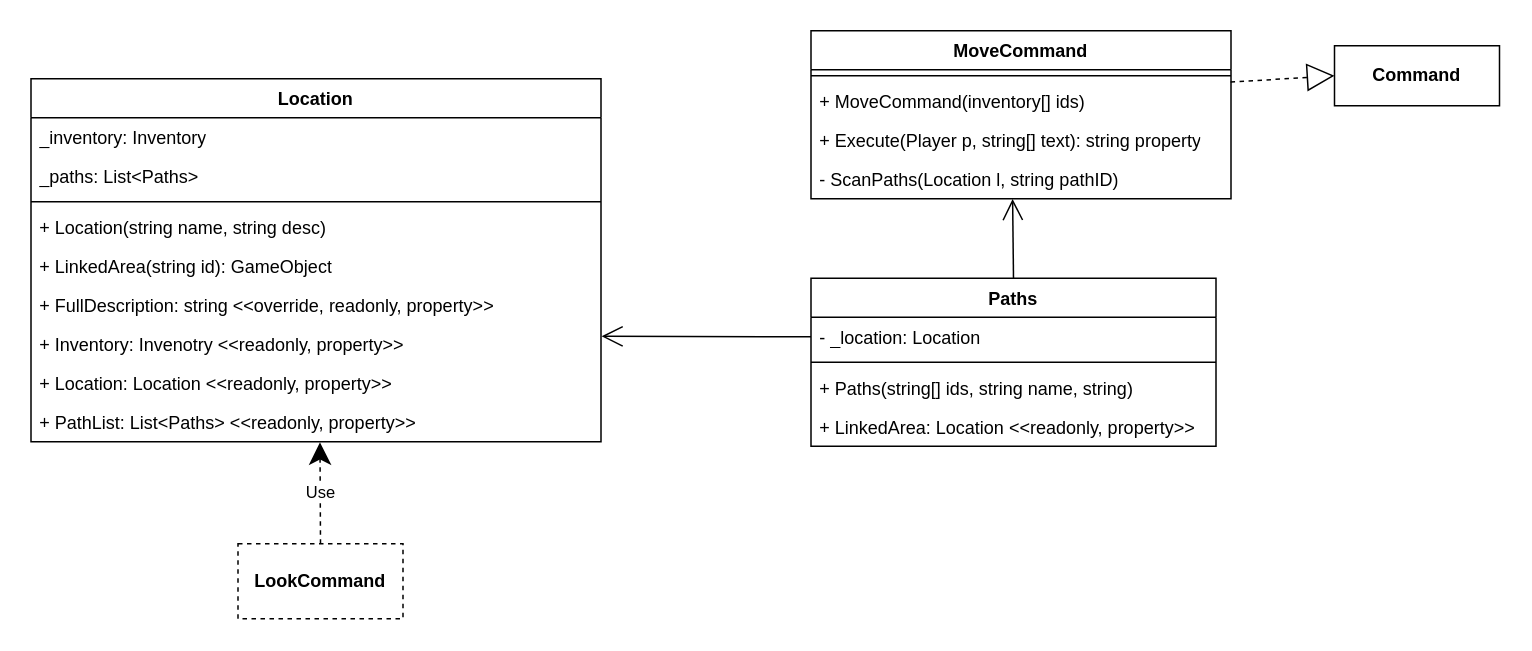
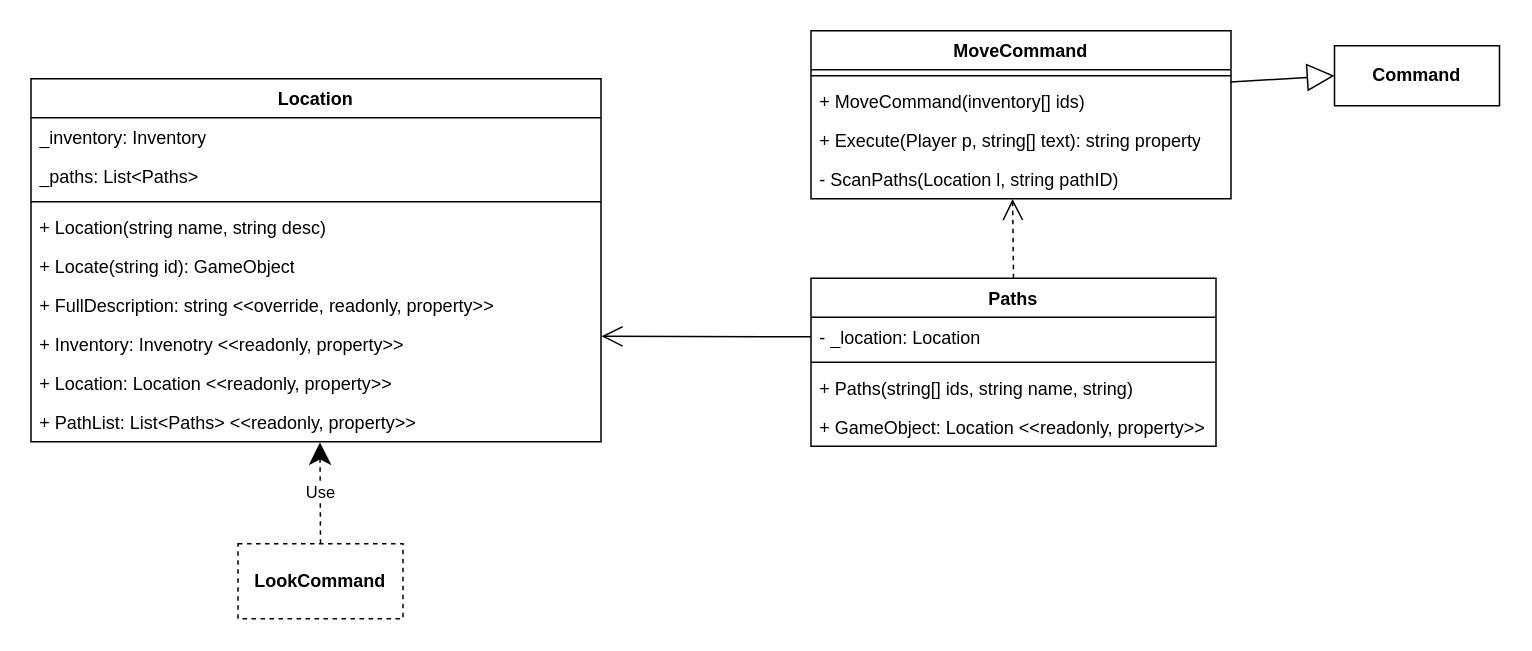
  <mxCell id="0" />
  <mxCell id="1" parent="0" />
  <mxCell id="2" value="MoveCommand&lt;br&gt;" style="swimlane;fontStyle=1;align=center;verticalAlign=top;childLayout=stackLayout;horizontal=1;startSize=26;horizontalStack=0;resizeParent=1;resizeParentMax=0;resizeLast=0;collapsible=1;marginBottom=0;whiteSpace=wrap;html=1;" parent="1" vertex="1"><mxGeometry x="540" y="20" width="280" height="112" as="geometry" /></mxCell>
  <mxCell id="3" value="" style="line;strokeWidth=1;fillColor=none;align=left;verticalAlign=middle;spacingTop=-1;spacingLeft=3;spacingRight=3;rotatable=0;labelPosition=right;points=[];portConstraint=eastwest;strokeColor=inherit;" parent="2" vertex="1"><mxGeometry y="26" width="280" height="8" as="geometry" /></mxCell>
  <mxCell id="4" value="+ MoveCommand(inventory[] ids)" style="text;strokeColor=none;fillColor=none;align=left;verticalAlign=top;spacingLeft=4;spacingRight=4;overflow=hidden;rotatable=0;points=[[0,0.5],[1,0.5]];portConstraint=eastwest;whiteSpace=wrap;html=1;" parent="2" vertex="1"><mxGeometry y="34" width="280" height="26" as="geometry" /></mxCell>
  <mxCell id="5" value="+ Execute(Player p, string[] text): string property" style="text;strokeColor=none;fillColor=none;align=left;verticalAlign=top;spacingLeft=4;spacingRight=4;overflow=hidden;rotatable=0;points=[[0,0.5],[1,0.5]];portConstraint=eastwest;whiteSpace=wrap;html=1;" parent="2" vertex="1"><mxGeometry y="60" width="280" height="26" as="geometry" /></mxCell>
  <mxCell id="6" value="- ScanPaths(Location l, string pathID)" style="text;strokeColor=none;fillColor=none;align=left;verticalAlign=top;spacingLeft=4;spacingRight=4;overflow=hidden;rotatable=0;points=[[0,0.5],[1,0.5]];portConstraint=eastwest;whiteSpace=wrap;html=1;" vertex="1" parent="2"><mxGeometry y="86" width="280" height="26" as="geometry" /></mxCell>
  <mxCell id="7" value="&lt;b&gt;Command&lt;/b&gt;" style="html=1;whiteSpace=wrap;" parent="1" vertex="1"><mxGeometry x="889" y="30" width="110" height="40" as="geometry" /></mxCell>
- <mxCell id="8" value="" style="endArrow=block;endSize=16;endFill=0;html=1;rounded=0;exitX=0.999;exitY=0.009;exitDx=0;exitDy=0;exitPerimeter=0;entryX=0;entryY=0.5;entryDx=0;entryDy=0;dashed=1;" parent="1" source="4" target="7" edge="1"><mxGeometry width="160" relative="1" as="geometry"><mxPoint x="850" y="112" as="sourcePoint" /><mxPoint x="1010" y="112" as="targetPoint" /></mxGeometry></mxCell>
+ <mxCell id="8" value="" style="endArrow=block;endSize=16;endFill=0;html=1;rounded=0;exitX=0.999;exitY=0.009;exitDx=0;exitDy=0;exitPerimeter=0;entryX=0;entryY=0.5;entryDx=0;entryDy=0;" parent="1" source="4" target="7" edge="1"><mxGeometry width="160" relative="1" as="geometry"><mxPoint x="850" y="112" as="sourcePoint" /><mxPoint x="1010" y="112" as="targetPoint" /></mxGeometry></mxCell>
  <mxCell id="9" value="Paths" style="swimlane;fontStyle=1;align=center;verticalAlign=top;childLayout=stackLayout;horizontal=1;startSize=26;horizontalStack=0;resizeParent=1;resizeParentMax=0;resizeLast=0;collapsible=1;marginBottom=0;whiteSpace=wrap;html=1;" parent="1" vertex="1"><mxGeometry x="540" y="185" width="270" height="112" as="geometry" /></mxCell>
  <mxCell id="10" value="- _location: Location" style="text;strokeColor=none;fillColor=none;align=left;verticalAlign=top;spacingLeft=4;spacingRight=4;overflow=hidden;rotatable=0;points=[[0,0.5],[1,0.5]];portConstraint=eastwest;whiteSpace=wrap;html=1;" vertex="1" parent="9"><mxGeometry y="26" width="270" height="26" as="geometry" /></mxCell>
  <mxCell id="11" value="" style="line;strokeWidth=1;fillColor=none;align=left;verticalAlign=middle;spacingTop=-1;spacingLeft=3;spacingRight=3;rotatable=0;labelPosition=right;points=[];portConstraint=eastwest;strokeColor=inherit;" parent="9" vertex="1"><mxGeometry y="52" width="270" height="8" as="geometry" /></mxCell>
  <mxCell id="12" value="+ Paths(string[] ids, string name, string)" style="text;strokeColor=none;fillColor=none;align=left;verticalAlign=top;spacingLeft=4;spacingRight=4;overflow=hidden;rotatable=0;points=[[0,0.5],[1,0.5]];portConstraint=eastwest;whiteSpace=wrap;html=1;" parent="9" vertex="1"><mxGeometry y="60" width="270" height="26" as="geometry" /></mxCell>
- <mxCell id="13" value="+ LinkedArea: Location &amp;lt;&amp;lt;readonly, property&amp;gt;&amp;gt;" style="text;strokeColor=none;fillColor=none;align=left;verticalAlign=top;spacingLeft=4;spacingRight=4;overflow=hidden;rotatable=0;points=[[0,0.5],[1,0.5]];portConstraint=eastwest;whiteSpace=wrap;html=1;" vertex="1" parent="9"><mxGeometry y="86" width="270" height="26" as="geometry" /></mxCell>
+ <mxCell id="13" value="+ GameObject: Location &amp;lt;&amp;lt;readonly, property&amp;gt;&amp;gt;" style="text;strokeColor=none;fillColor=none;align=left;verticalAlign=top;spacingLeft=4;spacingRight=4;overflow=hidden;rotatable=0;points=[[0,0.5],[1,0.5]];portConstraint=eastwest;whiteSpace=wrap;html=1;" vertex="1" parent="9"><mxGeometry y="86" width="270" height="26" as="geometry" /></mxCell>
  <mxCell id="14" value="&lt;b&gt;LookCommand&lt;/b&gt;" style="html=1;whiteSpace=wrap;dashed=1;" parent="1" vertex="1"><mxGeometry x="158" y="362" width="110" height="50" as="geometry" /></mxCell>
  <mxCell id="15" value="Use" style="endArrow=classic;endSize=12;dashed=1;html=1;rounded=0;entryX=0.507;entryY=1.016;entryDx=0;entryDy=0;exitX=0.5;exitY=0;exitDx=0;exitDy=0;entryPerimeter=0;" parent="1" source="14" target="26" edge="1"><mxGeometry width="160" relative="1" as="geometry"><mxPoint x="860" y="302" as="sourcePoint" /><mxPoint x="1020" y="302" as="targetPoint" /></mxGeometry></mxCell>
- <mxCell id="16" value="" style="endArrow=open;endFill=1;endSize=12;html=1;rounded=0;exitX=0.5;exitY=0;exitDx=0;exitDy=0;entryX=0.48;entryY=1.005;entryDx=0;entryDy=0;entryPerimeter=0;" parent="1" source="9" target="6" edge="1"><mxGeometry width="160" relative="1" as="geometry"><mxPoint y="212" as="sourcePoint" x="420" /><mxPoint x="580" y="212" as="targetPoint" /></mxGeometry></mxCell>
+ <mxCell id="16" value="" style="endArrow=open;endFill=1;endSize=12;html=1;rounded=0;exitX=0.5;exitY=0;exitDx=0;exitDy=0;entryX=0.48;entryY=1.005;entryDx=0;entryDy=0;entryPerimeter=0;dashed=1;" parent="1" source="9" target="6" edge="1"><mxGeometry width="160" relative="1" as="geometry"><mxPoint y="212" as="sourcePoint" x="420" /><mxPoint x="580" y="212" as="targetPoint" /></mxGeometry></mxCell>
  <mxCell id="17" value="Location" style="swimlane;fontStyle=1;align=center;verticalAlign=top;childLayout=stackLayout;horizontal=1;startSize=26;horizontalStack=0;resizeParent=1;resizeParentMax=0;resizeLast=0;collapsible=1;marginBottom=0;whiteSpace=wrap;html=1;" parent="1" vertex="1"><mxGeometry x="20" y="52" width="380" height="242" as="geometry" /></mxCell>
  <mxCell id="18" value="_inventory: Inventory" style="text;strokeColor=none;fillColor=none;align=left;verticalAlign=top;spacingLeft=4;spacingRight=4;overflow=hidden;rotatable=0;points=[[0,0.5],[1,0.5]];portConstraint=eastwest;whiteSpace=wrap;html=1;" parent="17" vertex="1"><mxGeometry y="26" width="380" height="26" as="geometry" /></mxCell>
  <mxCell id="19" value="_paths: List&amp;lt;Paths&amp;gt;" style="text;strokeColor=none;fillColor=none;align=left;verticalAlign=top;spacingLeft=4;spacingRight=4;overflow=hidden;rotatable=0;points=[[0,0.5],[1,0.5]];portConstraint=eastwest;whiteSpace=wrap;html=1;" parent="17" vertex="1"><mxGeometry y="52" width="380" height="26" as="geometry" /></mxCell>
  <mxCell id="20" value="" style="line;strokeWidth=1;fillColor=none;align=left;verticalAlign=middle;spacingTop=-1;spacingLeft=3;spacingRight=3;rotatable=0;labelPosition=right;points=[];portConstraint=eastwest;strokeColor=inherit;" parent="17" vertex="1"><mxGeometry y="78" width="380" height="8" as="geometry" /></mxCell>
  <mxCell id="21" value="+ Location(string name, string desc)" style="text;strokeColor=none;fillColor=none;align=left;verticalAlign=top;spacingLeft=4;spacingRight=4;overflow=hidden;rotatable=0;points=[[0,0.5],[1,0.5]];portConstraint=eastwest;whiteSpace=wrap;html=1;" parent="17" vertex="1"><mxGeometry y="86" width="380" height="26" as="geometry" /></mxCell>
- <mxCell id="22" value="+ LinkedArea(string id): GameObject" style="text;strokeColor=none;fillColor=none;align=left;verticalAlign=top;spacingLeft=4;spacingRight=4;overflow=hidden;rotatable=0;points=[[0,0.5],[1,0.5]];portConstraint=eastwest;whiteSpace=wrap;html=1;" parent="17" vertex="1"><mxGeometry y="112" width="380" height="26" as="geometry" /></mxCell>
+ <mxCell id="22" value="+ Locate(string id): GameObject" style="text;strokeColor=none;fillColor=none;align=left;verticalAlign=top;spacingLeft=4;spacingRight=4;overflow=hidden;rotatable=0;points=[[0,0.5],[1,0.5]];portConstraint=eastwest;whiteSpace=wrap;html=1;" parent="17" vertex="1"><mxGeometry y="112" width="380" height="26" as="geometry" /></mxCell>
  <mxCell id="23" value="+ FullDescription: string &amp;lt;&amp;lt;override, readonly, property&amp;gt;&amp;gt;&amp;nbsp;" style="text;strokeColor=none;fillColor=none;align=left;verticalAlign=top;spacingLeft=4;spacingRight=4;overflow=hidden;rotatable=0;points=[[0,0.5],[1,0.5]];portConstraint=eastwest;whiteSpace=wrap;html=1;" parent="17" vertex="1"><mxGeometry y="138" width="380" height="26" as="geometry" /></mxCell>
  <mxCell id="24" value="+ Inventory: Invenotry &amp;lt;&amp;lt;readonly, property&amp;gt;&amp;gt;&amp;nbsp;" style="text;strokeColor=none;fillColor=none;align=left;verticalAlign=top;spacingLeft=4;spacingRight=4;overflow=hidden;rotatable=0;points=[[0,0.5],[1,0.5]];portConstraint=eastwest;whiteSpace=wrap;html=1;" parent="17" vertex="1"><mxGeometry y="164" width="380" height="26" as="geometry" /></mxCell>
  <mxCell id="25" value="+ Location: Location &amp;lt;&amp;lt;readonly, property&amp;gt;&amp;gt;" style="text;strokeColor=none;fillColor=none;align=left;verticalAlign=top;spacingLeft=4;spacingRight=4;overflow=hidden;rotatable=0;points=[[0,0.5],[1,0.5]];portConstraint=eastwest;whiteSpace=wrap;html=1;" parent="17" vertex="1"><mxGeometry y="190" width="380" height="26" as="geometry" /></mxCell>
  <mxCell id="26" value="+ PathList: List&amp;lt;Paths&amp;gt; &amp;lt;&amp;lt;readonly, property&amp;gt;&amp;gt;" style="text;strokeColor=none;fillColor=none;align=left;verticalAlign=top;spacingLeft=4;spacingRight=4;overflow=hidden;rotatable=0;points=[[0,0.5],[1,0.5]];portConstraint=eastwest;whiteSpace=wrap;html=1;" vertex="1" parent="17"><mxGeometry y="216" width="380" height="26" as="geometry" /></mxCell>
  <mxCell id="27" value="" style="endArrow=open;endFill=1;endSize=12;html=1;rounded=0;exitX=0;exitY=0.5;exitDx=0;exitDy=0;entryX=1.001;entryY=0.297;entryDx=0;entryDy=0;entryPerimeter=0;" edge="1" parent="1" source="10" target="24"><mxGeometry width="160" relative="1" as="geometry"><mxPoint x="290" y="312" as="sourcePoint" /><mxPoint x="400" y="222" as="targetPoint" /></mxGeometry></mxCell>
